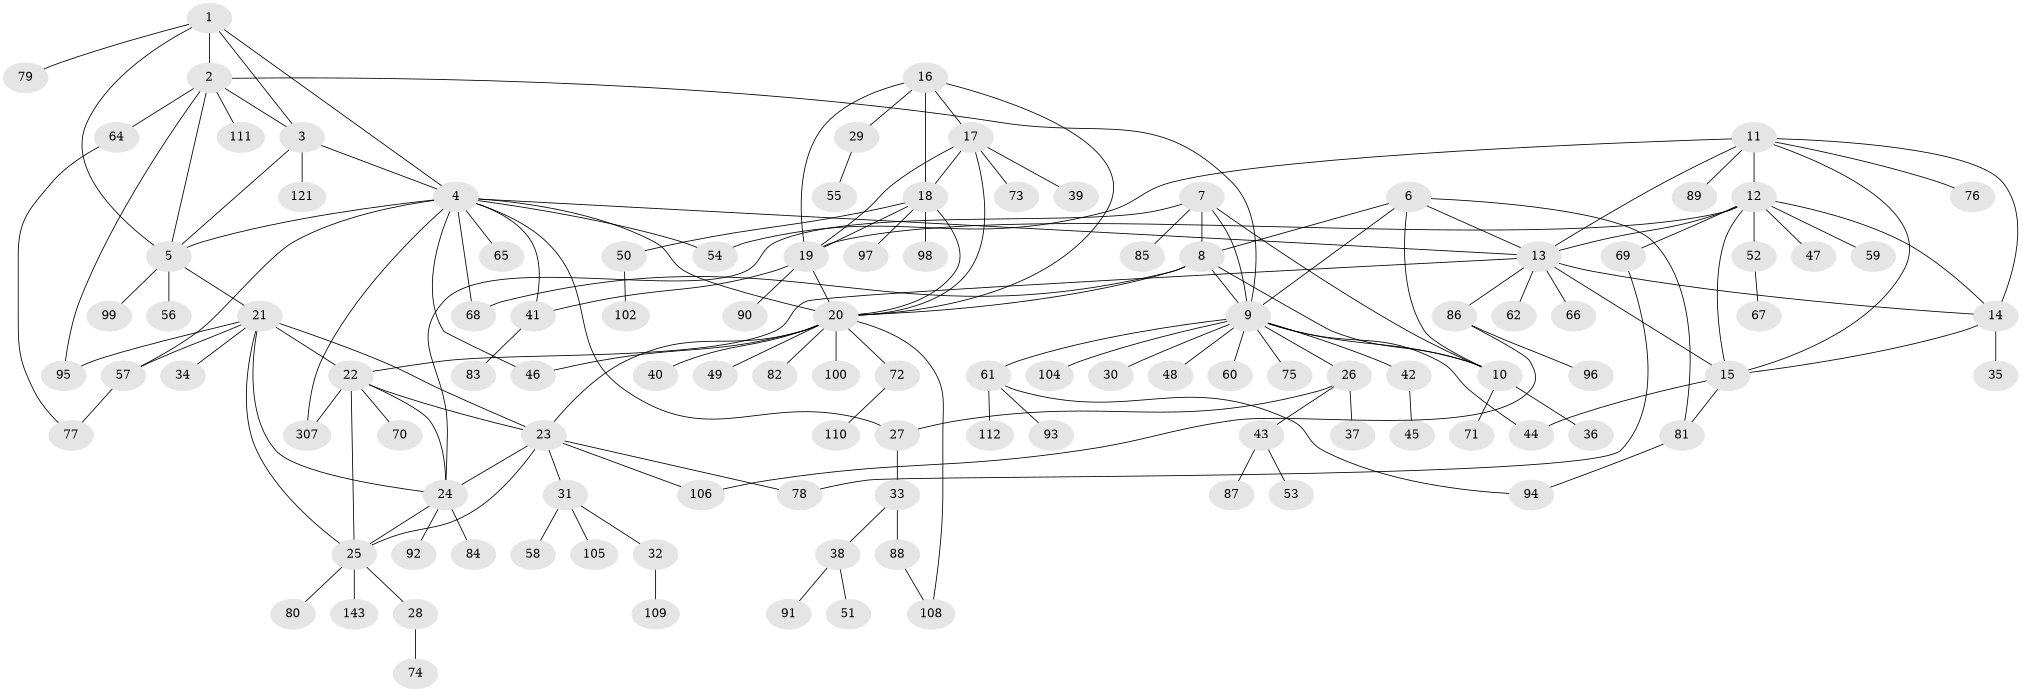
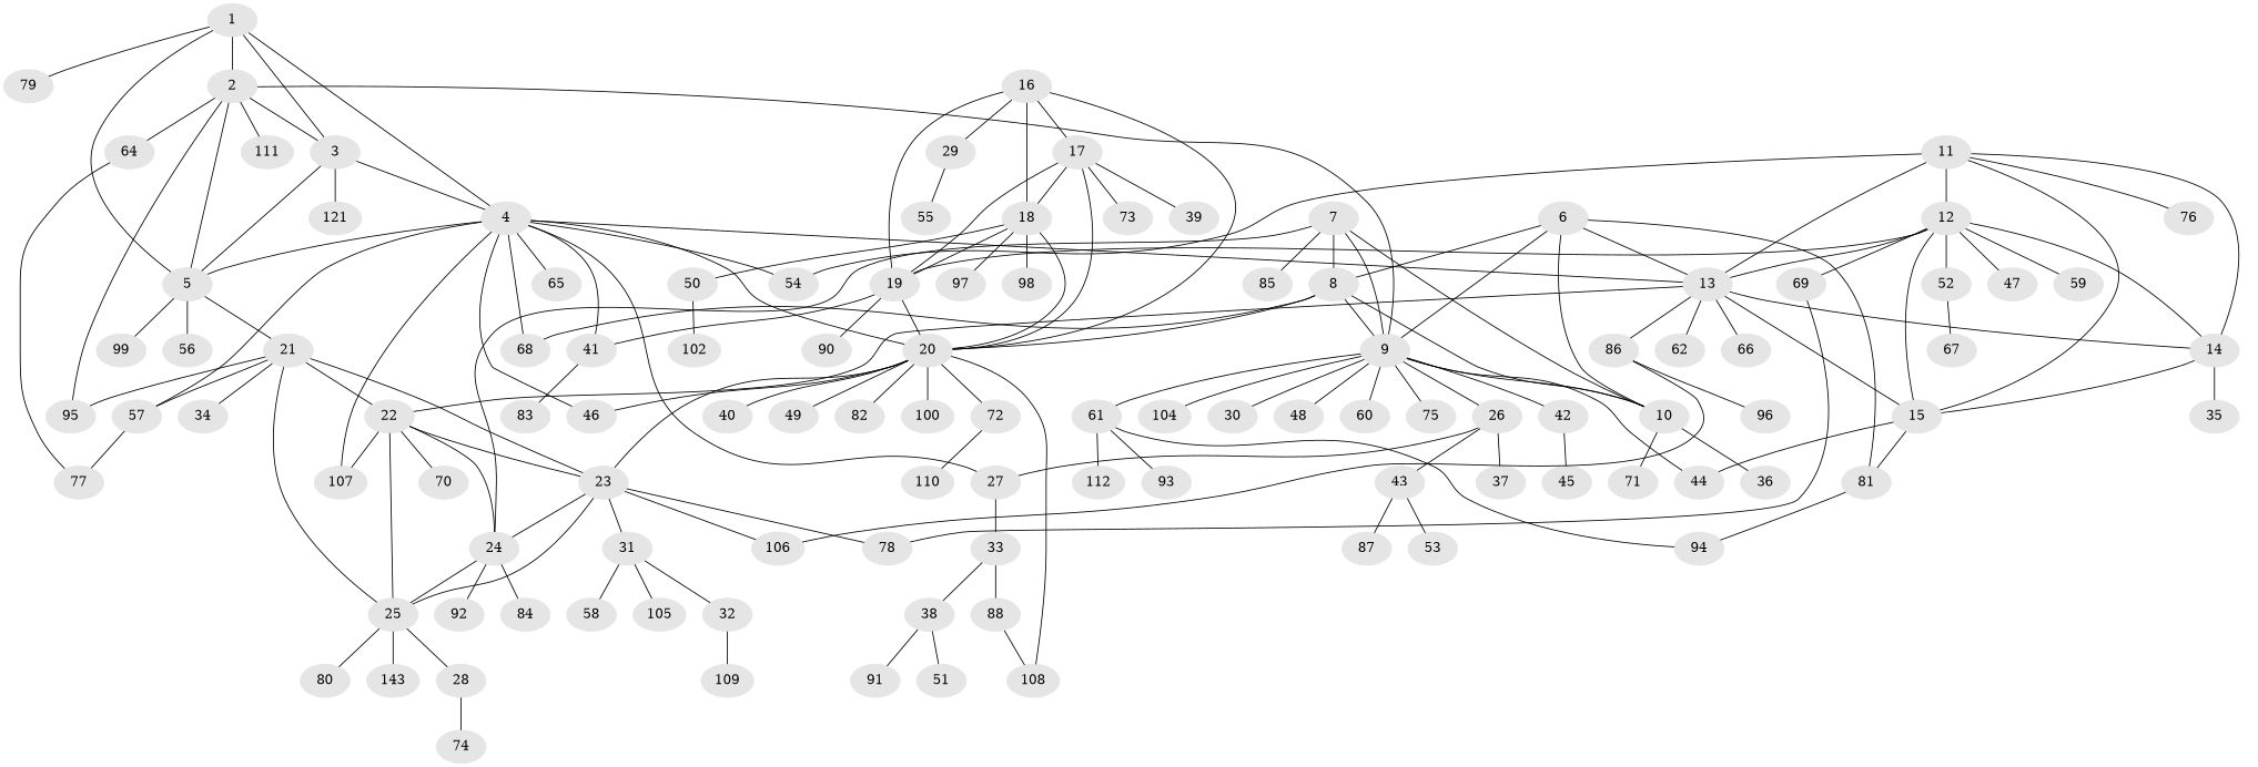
  graph {
    node [color=gray90 style=filled]
    1
    2
    3
    4
    5
    79
    9
    64
    95
    111
    n11 [label=121]
    13
    20
    27
    41
    46
    54
    57
    65
    68
-   107 [label=307]
+   107
    21
    56
    99
    10
    26
    30
    42
    44
    48
    60
    61
    75
    104
    77
    14
    15
    22
    62
    66
    86
    23
    40
    49
    72
    82
    100
    108
    33
    83
    24
    25
    34
    6
    8
    81
    7
    85
    36
    71
    94
    84
    92
    37
    43
    45
    93
    112
    11
    12
    76
-   89
    19
    47
    52
    59
    69
    35
    90
    67
    78
    70
    106
    96
    16
    17
    18
    29
    39
    73
    50
    97
    98
    55
    102
    31
    110
    28
    80
    n100 [label=143]
    32
    58
    105
    74
    53
    87
    38
    88
    109
    51
    91
    1 -- 2
    1 -- 3
    1 -- 4
    1 -- 5
    1 -- 79
    2 -- 3
    2 -- 5
    2 -- 9
    2 -- 64
    2 -- 95
    2 -- 111
    3 -- 4
    3 -- 5
    3 -- n11
    4 -- 5
    4 -- 13
    4 -- 20
    4 -- 27
    4 -- 41
    4 -- 46
    4 -- 54
    4 -- 57
    4 -- 65
    4 -- 68
    4 -- 107
    5 -- 21
    5 -- 56
    5 -- 99
    9 -- 10
    9 -- 26
    9 -- 30
    9 -- 42
    9 -- 44
    9 -- 48
    9 -- 60
    9 -- 61
    9 -- 75
    9 -- 104
    64 -- 77
    13 -- 14
    13 -- 15
    13 -- 22
    13 -- 62
    13 -- 66
    13 -- 86
    20 -- 46
    20 -- 23
    20 -- 40
    20 -- 49
    20 -- 72
    20 -- 82
    20 -- 100
    20 -- 108
    27 -- 33
    41 -- 83
    57 -- 77
    21 -- 95
    21 -- 57
    21 -- 22
    21 -- 23
-   21 -- 24
    21 -- 25
    21 -- 34
    10 -- 36
    10 -- 71
    26 -- 27
    26 -- 37
    26 -- 43
    42 -- 45
    61 -- 94
    61 -- 93
    61 -- 112
    14 -- 15
    14 -- 35
    15 -- 44
    15 -- 81
    22 -- 107
    22 -- 23
    22 -- 24
    22 -- 25
    22 -- 70
    86 -- 106
    86 -- 96
    23 -- 24
    23 -- 25
    23 -- 78
    23 -- 106
    23 -- 31
    72 -- 110
    33 -- 38
    33 -- 88
    24 -- 25
    24 -- 84
    24 -- 92
    25 -- 28
    25 -- 80
    25 -- n100
    6 -- 9
    6 -- 13
    6 -- 10
    6 -- 8
    6 -- 81
    8 -- 9
    8 -- 20
    8 -- 68
    8 -- 10
    81 -- 94
    7 -- 9
    7 -- 10
    7 -- 24
    7 -- 8
    7 -- 85
    43 -- 53
    43 -- 87
    11 -- 13
    11 -- 54
    11 -- 14
    11 -- 15
    11 -- 12
    11 -- 76
-   11 -- 89
    12 -- 13
    12 -- 14
    12 -- 15
    12 -- 19
    12 -- 47
    12 -- 52
    12 -- 59
    12 -- 69
    19 -- 20
    19 -- 41
    19 -- 90
    52 -- 67
    69 -- 78
    16 -- 20
    16 -- 19
    16 -- 17
    16 -- 18
    16 -- 29
    17 -- 20
    17 -- 19
    17 -- 18
    17 -- 39
    17 -- 73
    18 -- 20
    18 -- 19
    18 -- 50
    18 -- 97
    18 -- 98
    29 -- 55
    50 -- 102
    31 -- 32
    31 -- 58
    31 -- 105
    28 -- 74
    32 -- 109
    38 -- 51
    38 -- 91
    88 -- 108
  }
